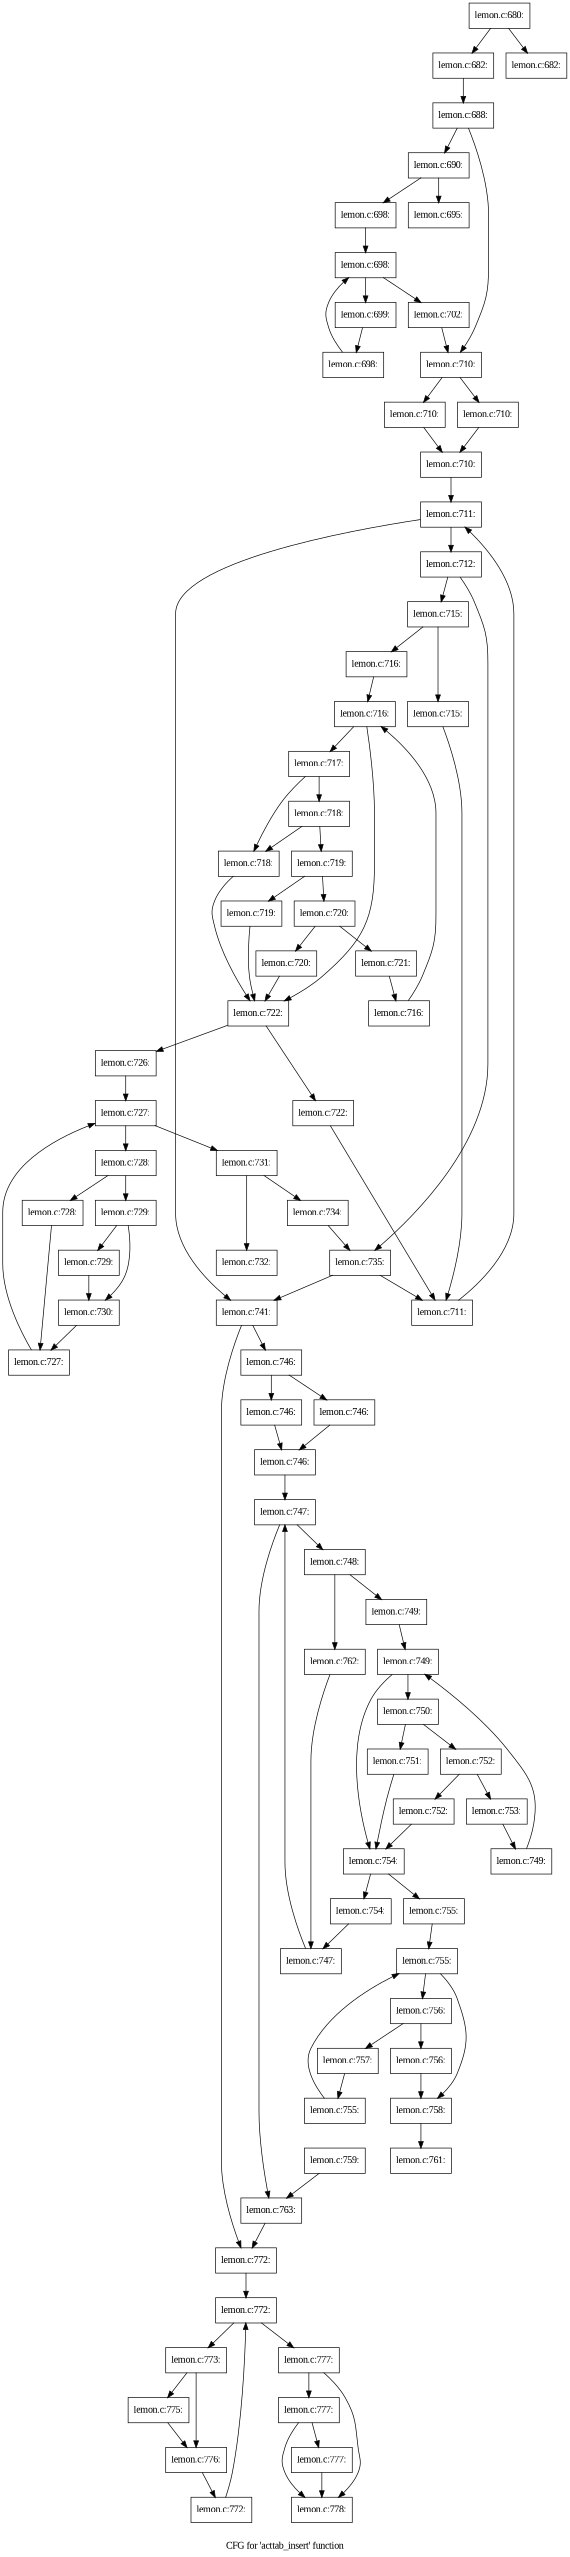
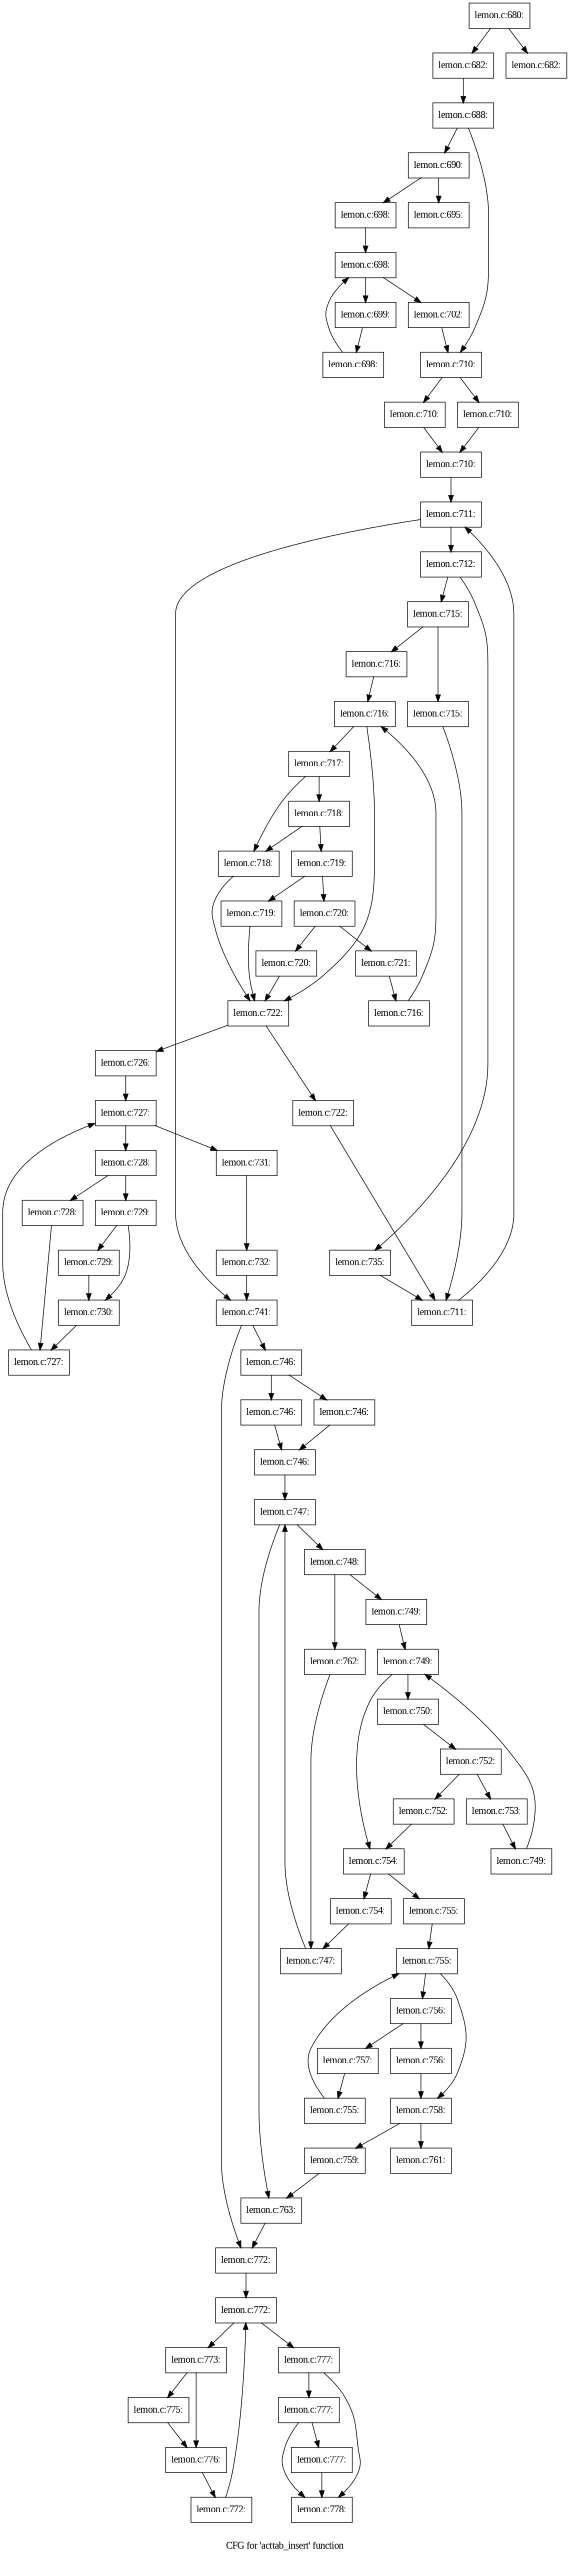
  digraph {
    fontname="Liberation Serif"
    label="CFG for 'acttab_insert' function"
    node [fontname="Liberation Serif" shape=record]
    edge [fontname="Liberation Serif"]
    n1 [label="{lemon.c:680:}"]
    n2 [label="{lemon.c:682:}"]
    n3 [label="{lemon.c:682:}"]
    n4 [label="{lemon.c:688:}"]
    n5 [label="{lemon.c:690:}"]
    n6 [label="{lemon.c:710:}"]
    n7 [label="{lemon.c:695:}"]
    n8 [label="{lemon.c:698:}"]
    n9 [label="{lemon.c:710:}"]
    n10 [label="{lemon.c:710:}"]
    n11 [label="{lemon.c:698:}"]
    n12 [label="{lemon.c:710:}"]
    n13 [label="{lemon.c:699:}"]
    n14 [label="{lemon.c:702:}"]
    n15 [label="{lemon.c:698:}"]
    n16 [label="{lemon.c:711:}"]
    n17 [label="{lemon.c:712:}"]
    n18 [label="{lemon.c:741:}"]
    n19 [label="{lemon.c:715:}"]
    n20 [label="{lemon.c:735:}"]
    n21 [label="{lemon.c:746:}"]
    n22 [label="{lemon.c:772:}"]
    n23 [label="{lemon.c:715:}"]
    n24 [label="{lemon.c:716:}"]
    n25 [label="{lemon.c:711:}"]
    n26 [label="{lemon.c:746:}"]
    n27 [label="{lemon.c:746:}"]
    n28 [label="{lemon.c:772:}"]
    n29 [label="{lemon.c:716:}"]
    n30 [label="{lemon.c:717:}"]
    n31 [label="{lemon.c:722:}"]
    n32 [label="{lemon.c:718:}"]
    n33 [label="{lemon.c:718:}"]
    n34 [label="{lemon.c:722:}"]
    n35 [label="{lemon.c:726:}"]
    n36 [label="{lemon.c:719:}"]
    n37 [label="{lemon.c:727:}"]
    n38 [label="{lemon.c:719:}"]
    n39 [label="{lemon.c:720:}"]
    n40 [label="{lemon.c:720:}"]
    n41 [label="{lemon.c:721:}"]
    n42 [label="{lemon.c:716:}"]
    n43 [label="{lemon.c:728:}"]
    n44 [label="{lemon.c:731:}"]
    n45 [label="{lemon.c:728:}"]
    n46 [label="{lemon.c:729:}"]
    n47 [label="{lemon.c:732:}"]
-   n48 [label="{lemon.c:734:}"]
    n49 [label="{lemon.c:727:}"]
    n50 [label="{lemon.c:729:}"]
    n51 [label="{lemon.c:730:}"]
    n52 [label="{lemon.c:746:}"]
    n53 [label="{lemon.c:773:}"]
    n54 [label="{lemon.c:777:}"]
    n55 [label="{lemon.c:747:}"]
    n56 [label="{lemon.c:748:}"]
    n57 [label="{lemon.c:763:}"]
    n58 [label="{lemon.c:749:}"]
    n59 [label="{lemon.c:762:}"]
    n60 [label="{lemon.c:749:}"]
    n61 [label="{lemon.c:747:}"]
    n62 [label="{lemon.c:750:}"]
    n63 [label="{lemon.c:754:}"]
-   n64 [label="{lemon.c:751:}"]
    n65 [label="{lemon.c:752:}"]
    n66 [label="{lemon.c:754:}"]
    n67 [label="{lemon.c:755:}"]
    n68 [label="{lemon.c:752:}"]
    n69 [label="{lemon.c:753:}"]
    n70 [label="{lemon.c:755:}"]
    n71 [label="{lemon.c:749:}"]
    n72 [label="{lemon.c:756:}"]
    n73 [label="{lemon.c:758:}"]
    n74 [label="{lemon.c:756:}"]
    n75 [label="{lemon.c:757:}"]
    n76 [label="{lemon.c:759:}"]
    n77 [label="{lemon.c:761:}"]
    n78 [label="{lemon.c:755:}"]
    n79 [label="{lemon.c:775:}"]
    n80 [label="{lemon.c:776:}"]
    n81 [label="{lemon.c:777:}"]
    n82 [label="{lemon.c:778:}"]
    n83 [label="{lemon.c:772:}"]
    n84 [label="{lemon.c:777:}"]
    n1 -> n2
    n1 -> n3
    n2 -> n4
    n4 -> n5
    n4 -> n6
    n5 -> n7
    n5 -> n8
    n6 -> n9
    n6 -> n10
    n8 -> n11
    n9 -> n12
    n10 -> n12
    n11 -> n13
    n11 -> n14
    n12 -> n16
    n13 -> n15
    n14 -> n6
    n15 -> n11
    n16 -> n17
    n16 -> n18
    n17 -> n19
    n17 -> n20
    n18 -> n21
    n18 -> n22
    n19 -> n23
    n19 -> n24
    n20 -> n25
    n21 -> n26
    n21 -> n27
    n22 -> n28
    n23 -> n25
    n24 -> n29
    n25 -> n16
    n26 -> n52
    n27 -> n52
    n28 -> n53
    n28 -> n54
    n29 -> n30
    n29 -> n31
    n30 -> n32
    n30 -> n33
    n31 -> n34
    n31 -> n35
    n32 -> n31
    n33 -> n32
    n33 -> n36
    n34 -> n25
    n35 -> n37
    n36 -> n38
    n36 -> n39
    n37 -> n43
    n37 -> n44
    n38 -> n31
    n39 -> n40
    n39 -> n41
    n40 -> n31
    n41 -> n42
    n42 -> n29
    n43 -> n45
    n43 -> n46
    n44 -> n47
-   n44 -> n48
    n45 -> n49
    n46 -> n50
    n46 -> n51
-   n20 -> n18
-   n48 -> n20
+   n47 -> n18
    n49 -> n37
    n50 -> n51
    n51 -> n49
    n52 -> n55
    n53 -> n79
    n53 -> n80
    n54 -> n81
    n54 -> n82
    n55 -> n56
    n55 -> n57
    n56 -> n58
    n56 -> n59
    n57 -> n22
    n58 -> n60
    n59 -> n61
    n60 -> n62
    n60 -> n63
    n61 -> n55
-   n62 -> n64
    n62 -> n65
    n63 -> n66
    n63 -> n67
-   n64 -> n63
    n65 -> n68
    n65 -> n69
    n66 -> n61
    n67 -> n70
    n68 -> n63
    n69 -> n71
    n70 -> n72
    n70 -> n73
    n71 -> n60
    n72 -> n74
    n72 -> n75
+   n73 -> n76
    n73 -> n77
    n74 -> n73
    n75 -> n78
    n76 -> n57
    n78 -> n70
    n79 -> n80
    n80 -> n83
    n81 -> n82
    n81 -> n84
    n83 -> n28
    n84 -> n82
  }
